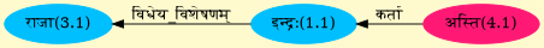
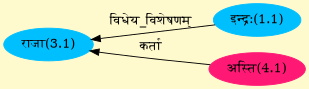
  digraph {
    bgcolor=lemonchiffon1
    compound=true
    rankdir=LR
    node [color="#00BFFF" style=filled]
    edge [dir=back]
    n1 [label="इन्द्रः(1.1)"]
    n2 [color="#FF1975" label="अस्ति(4.1)"]
    n3 [label="राजा(3.1)"]
-   n1 -> n2 [label="कर्ता"]
+   n3 -> n2 [label="कर्ता"]
    n3 -> n1 [label="विधेय_विशेषणम्"]
  }
